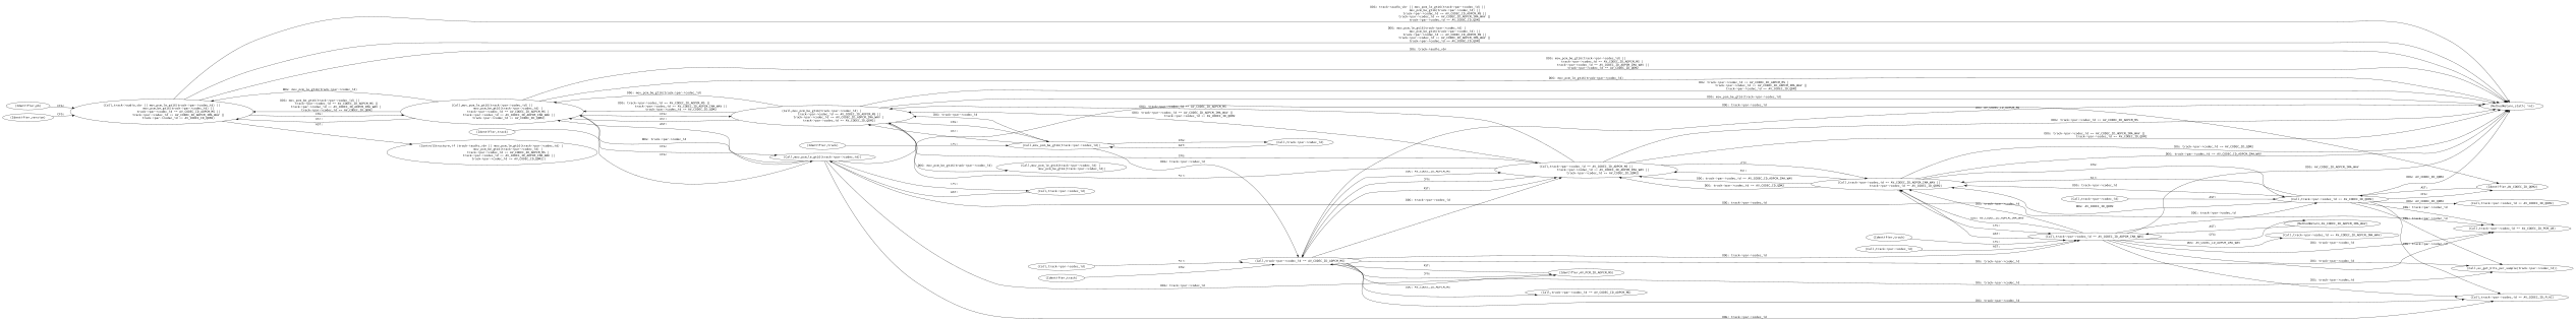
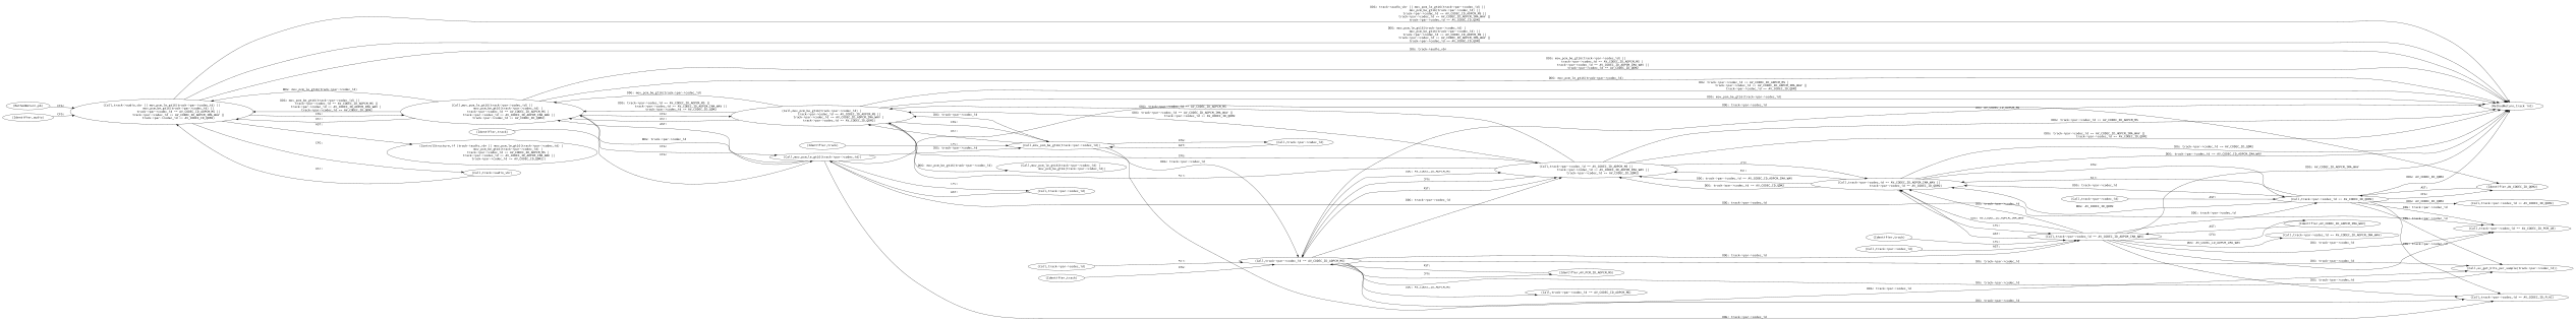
  digraph {
    fontname="Source Code Pro"
    rankdir=LR
    node [fontname="Source Code Pro"]
    edge [fontname="Source Code Pro"]
    n1 [label="(Call,track->audio_vbr || mov_pcm_le_gt16(track->par->codec_id) ||\n                   mov_pcm_be_gt16(track->par->codec_id) ||\n                   track->par->codec_id == AV_CODEC_ID_ADPCM_MS ||\n                   track->par->codec_id == AV_CODEC_ID_ADPCM_IMA_WAV ||\n                   track->par->codec_id == AV_CODEC_ID_QDM2)"]
    n2 [label="(Call,mov_pcm_le_gt16(track->par->codec_id) ||\n                   mov_pcm_be_gt16(track->par->codec_id) ||\n                   track->par->codec_id == AV_CODEC_ID_ADPCM_MS ||\n                   track->par->codec_id == AV_CODEC_ID_ADPCM_IMA_WAV ||\n                   track->par->codec_id == AV_CODEC_ID_QDM2)"]
    n3 [label="(ControlStructure,if (track->audio_vbr || mov_pcm_le_gt16(track->par->codec_id) ||\n                   mov_pcm_be_gt16(track->par->codec_id) ||\n                   track->par->codec_id == AV_CODEC_ID_ADPCM_MS ||\n                   track->par->codec_id == AV_CODEC_ID_ADPCM_IMA_WAV ||\n                   track->par->codec_id == AV_CODEC_ID_QDM2))"]
-   n4 [label="(MethodReturn,static int)"]
+   n4 [label="(MethodReturn,track int)"]
+   n5 [label="(Call,track->audio_vbr)"]
    n6 [label="(Call,mov_pcm_le_gt16(track->par->codec_id))"]
    n7 [label="(Call,mov_pcm_be_gt16(track->par->codec_id) ||\n                   track->par->codec_id == AV_CODEC_ID_ADPCM_MS ||\n                   track->par->codec_id == AV_CODEC_ID_ADPCM_IMA_WAV ||\n                   track->par->codec_id == AV_CODEC_ID_QDM2)"]
    n8 [label="(Call,mov_pcm_be_gt16(track->par->codec_id))"]
    n9 [label="(Call,track->par->codec_id == AV_CODEC_ID_PCM_U8)"]
    n10 [label="(Call,track->par->codec_id)"]
    n11 [label="(Call,track->par->codec_id == AV_CODEC_ID_FLAC)"]
    n12 [label="(Identifier,AV_CODEC_ID_QDM2)"]
    n13 [label="(Call,track->par->codec_id == AV_CODEC_ID_ADPCM_MS ||\n                   track->par->codec_id == AV_CODEC_ID_ADPCM_IMA_WAV ||\n                   track->par->codec_id == AV_CODEC_ID_QDM2)"]
    n14 [label="(Call,mov_pcm_le_gt16(track->par->codec_id) ||\n            mov_pcm_be_gt16(track->par->codec_id))"]
    n15 [label="(Call,av_get_bits_per_sample(track->par->codec_id))"]
    n16 [label="(Call,track->par->codec_id == AV_CODEC_ID_ADPCM_MS)"]
    n17 [label="(Call,track->par->codec_id)"]
    n18 [label="(Call,track->par->codec_id == AV_CODEC_ID_ADPCM_IMA_WAV ||\n                   track->par->codec_id == AV_CODEC_ID_QDM2)"]
    n19 [label="(Call,track->par->codec_id == AV_CODEC_ID_ADPCM_IMA_WAV)"]
    n20 [label="(Identifier,AV_PCM_ID_ADPCM_MS)"]
    n21 [label="(Call,track->par->codec_id == AV_CODEC_ID_ADPCM_MS)"]
    n22 [label="(Call,track->par->codec_id == AV_CODEC_ID_QDM2)"]
-   n23 [label="(MethodReturn,AV_CODEC_ID_ADPCM_IMA_WAV)"]
+   n23 [label="(Identifier,AV_CODEC_ID_ADPCM_IMA_WAV)"]
    n24 [label="(Call,track->par->codec_id == AV_CODEC_ID_ADPCM_IMA_WAV)"]
    n25 [label="(Call,track->par->codec_id == AV_CODEC_ID_QDM2)"]
    n26 [label="(Identifier,track)"]
-   n27 [label="(Identifier,pb)"]
+   n27 [label="(MethodReturn,pb)"]
    n28 [label="(Identifier,track)"]
    n29 [label="(Identifier,track)"]
    n30 [label="(Call,track->par->codec_id)"]
    n31 [label="(Identifier,track)"]
    n32 [label="(Call,track->par->codec_id)"]
    n33 [label="(Call,track->par->codec_id)"]
-   n34 [label="(Identifier,version)"]
+   n34 [label="(Identifier,audio)"]
    n1 -> n2 [label="CFG: "]
    n1 -> n3 [label="AST: "]
    n1 -> n4 [label="DDG: track->audio_vbr"]
    n1 -> n4 [label="DDG: track->audio_vbr || mov_pcm_le_gt16(track->par->codec_id) ||\n                   mov_pcm_be_gt16(track->par->codec_id) ||\n                   track->par->codec_id == AV_CODEC_ID_ADPCM_MS ||\n                   track->par->codec_id == AV_CODEC_ID_ADPCM_IMA_WAV ||\n                   track->par->codec_id == AV_CODEC_ID_QDM2"]
    n1 -> n4 [label="DDG: mov_pcm_le_gt16(track->par->codec_id) ||\n                   mov_pcm_be_gt16(track->par->codec_id) ||\n                   track->par->codec_id == AV_CODEC_ID_ADPCM_MS ||\n                   track->par->codec_id == AV_CODEC_ID_ADPCM_IMA_WAV ||\n                   track->par->codec_id == AV_CODEC_ID_QDM2"]
+   n1 -> n5 [label="CFG: "]
    n2 -> n1 [label="AST: "]
    n2 -> n1 [label="DDG: mov_pcm_le_gt16(track->par->codec_id)"]
    n2 -> n1 [label="DDG: mov_pcm_be_gt16(track->par->codec_id) ||\n                   track->par->codec_id == AV_CODEC_ID_ADPCM_MS ||\n                   track->par->codec_id == AV_CODEC_ID_ADPCM_IMA_WAV ||\n                   track->par->codec_id == AV_CODEC_ID_QDM2"]
    n2 -> n4 [label="DDG: mov_pcm_be_gt16(track->par->codec_id) ||\n                   track->par->codec_id == AV_CODEC_ID_ADPCM_MS ||\n                   track->par->codec_id == AV_CODEC_ID_ADPCM_IMA_WAV ||\n                   track->par->codec_id == AV_CODEC_ID_QDM2"]
    n2 -> n4 [label="DDG: mov_pcm_le_gt16(track->par->codec_id)"]
    n2 -> n6 [label="CFG: "]
    n2 -> n7 [label="CFG: "]
+   n5 -> n1 [label="AST: "]
    n6 -> n2 [label="AST: "]
    n6 -> n2 [label="DDG: track->par->codec_id"]
-   n6 -> n20 [label="DDG: track->par->codec_id"]
+   n6 -> n8 [label="DDG: track->par->codec_id"]
    n6 -> n9 [label="DDG: track->par->codec_id"]
    n6 -> n10 [label="CFG: "]
    n6 -> n11 [label="DDG: track->par->codec_id"]
    n6 -> n12 [label="DDG: track->par->codec_id"]
    n7 -> n2 [label="AST: "]
    n7 -> n2 [label="DDG: mov_pcm_be_gt16(track->par->codec_id)"]
    n7 -> n2 [label="DDG: track->par->codec_id == AV_CODEC_ID_ADPCM_MS ||\n                   track->par->codec_id == AV_CODEC_ID_ADPCM_IMA_WAV ||\n                   track->par->codec_id == AV_CODEC_ID_QDM2"]
    n7 -> n4 [label="DDG: track->par->codec_id == AV_CODEC_ID_ADPCM_MS ||\n                   track->par->codec_id == AV_CODEC_ID_ADPCM_IMA_WAV ||\n                   track->par->codec_id == AV_CODEC_ID_QDM2"]
    n7 -> n4 [label="DDG: mov_pcm_be_gt16(track->par->codec_id)"]
    n7 -> n8 [label="CFG: "]
    n7 -> n13 [label="CFG: "]
    n7 -> n14 [label="DDG: mov_pcm_be_gt16(track->par->codec_id)"]
    n8 -> n7 [label="AST: "]
    n8 -> n7 [label="DDG: track->par->codec_id"]
+   n8 -> n15 [label="DDG: track->par->codec_id"]
    n8 -> n16 [label="DDG: track->par->codec_id"]
    n8 -> n17 [label="CFG: "]
    n10 -> n6 [label="AST: "]
    n12 -> n22 [label="AST: "]
    n13 -> n4 [label="DDG: track->par->codec_id == AV_CODEC_ID_ADPCM_MS"]
    n13 -> n4 [label="DDG: track->par->codec_id == AV_CODEC_ID_ADPCM_IMA_WAV ||\n                   track->par->codec_id == AV_CODEC_ID_QDM2"]
    n13 -> n7 [label="AST: "]
    n13 -> n7 [label="DDG: track->par->codec_id == AV_CODEC_ID_ADPCM_MS"]
    n13 -> n7 [label="DDG: track->par->codec_id == AV_CODEC_ID_ADPCM_IMA_WAV ||\n                   track->par->codec_id == AV_CODEC_ID_QDM2"]
    n13 -> n16 [label="CFG: "]
    n13 -> n18 [label="CFG: "]
    n16 -> n4 [label="DDG: AV_CODEC_ID_ADPCM_MS"]
    n16 -> n9 [label="DDG: track->par->codec_id"]
    n16 -> n11 [label="DDG: track->par->codec_id"]
    n16 -> n13 [label="AST: "]
    n16 -> n13 [label="DDG: track->par->codec_id"]
    n16 -> n13 [label="DDG: AV_CODEC_ID_ADPCM_MS"]
    n16 -> n15 [label="DDG: track->par->codec_id"]
    n16 -> n19 [label="DDG: track->par->codec_id"]
    n16 -> n20 [label="CFG: "]
    n16 -> n21 [label="DDG: AV_CODEC_ID_ADPCM_MS"]
    n17 -> n8 [label="AST: "]
    n18 -> n4 [label="DDG: track->par->codec_id == AV_CODEC_ID_QDM2"]
    n18 -> n4 [label="DDG: track->par->codec_id == AV_CODEC_ID_ADPCM_IMA_WAV"]
    n18 -> n13 [label="AST: "]
    n18 -> n13 [label="DDG: track->par->codec_id == AV_CODEC_ID_ADPCM_IMA_WAV"]
    n18 -> n13 [label="DDG: track->par->codec_id == AV_CODEC_ID_QDM2"]
    n18 -> n19 [label="CFG: "]
    n18 -> n22 [label="CFG: "]
    n19 -> n4 [label="DDG: AV_CODEC_ID_ADPCM_IMA_WAV"]
    n19 -> n9 [label="DDG: track->par->codec_id"]
    n19 -> n11 [label="DDG: track->par->codec_id"]
    n19 -> n15 [label="DDG: track->par->codec_id"]
    n19 -> n18 [label="AST: "]
    n19 -> n18 [label="DDG: track->par->codec_id"]
    n19 -> n18 [label="DDG: AV_CODEC_ID_ADPCM_IMA_WAV"]
    n19 -> n22 [label="DDG: track->par->codec_id"]
    n19 -> n23 [label="CFG: "]
    n19 -> n24 [label="DDG: AV_CODEC_ID_ADPCM_IMA_WAV"]
    n20 -> n16 [label="AST: "]
    n22 -> n4 [label="DDG: AV_CODEC_ID_QDM2"]
    n22 -> n9 [label="DDG: track->par->codec_id"]
    n22 -> n11 [label="DDG: track->par->codec_id"]
    n22 -> n12 [label="CFG: "]
    n22 -> n15 [label="DDG: track->par->codec_id"]
    n22 -> n18 [label="AST: "]
    n22 -> n18 [label="DDG: track->par->codec_id"]
    n22 -> n18 [label="DDG: AV_CODEC_ID_QDM2"]
    n22 -> n25 [label="DDG: AV_CODEC_ID_QDM2"]
    n23 -> n19 [label="AST: "]
    n26 -> n16 [label="CFG: "]
    n27 -> n1 [label="CFG: "]
    n28 -> n8 [label="CFG: "]
    n29 -> n19 [label="CFG: "]
    n30 -> n22 [label="AST: "]
    n31 -> n6 [label="CFG: "]
    n32 -> n19 [label="AST: "]
    n33 -> n16 [label="AST: "]
    n34 -> n1 [label="CFG: "]
  }
